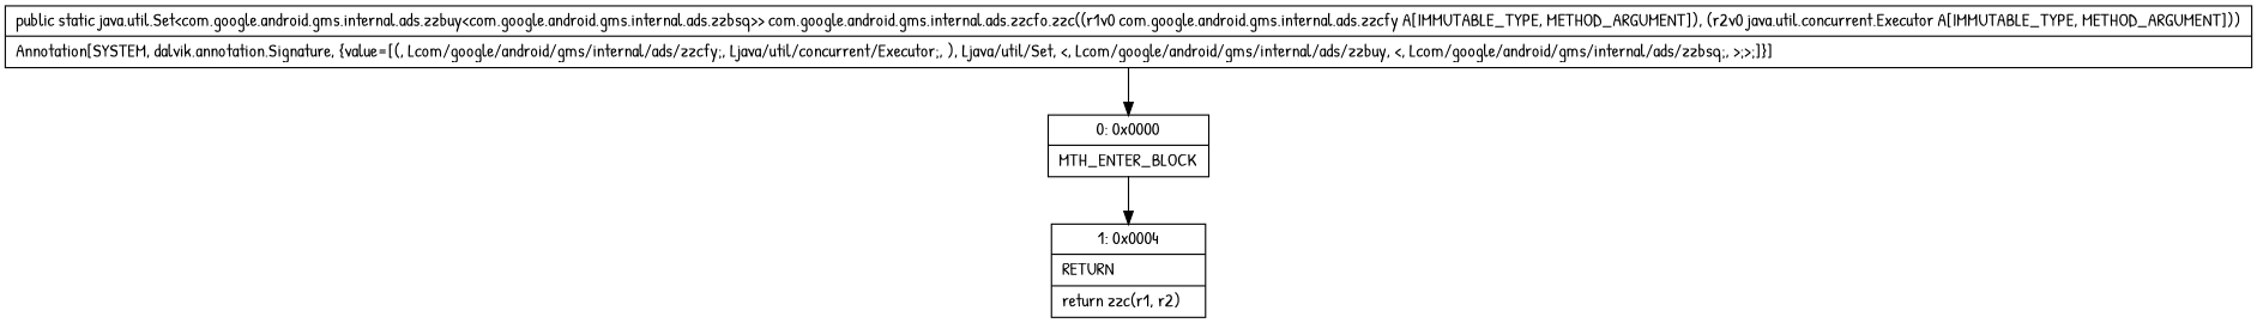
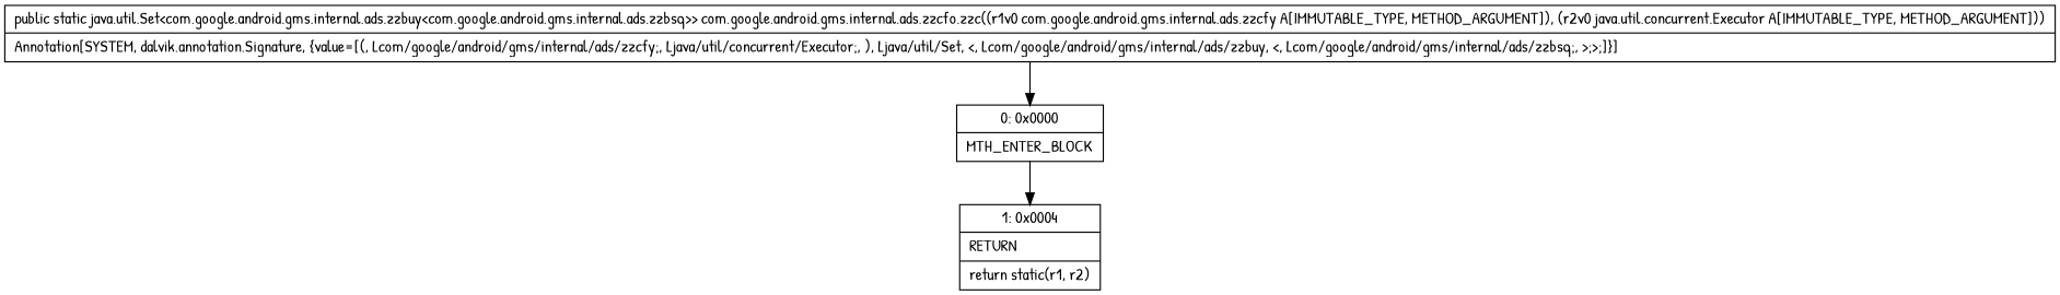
  digraph {
    fontname="Patrick Hand"
    node [shape=record fontname="Patrick Hand"]
    edge [fontname="Patrick Hand"]
    n1 [label="{0\:\ 0x0000|MTH_ENTER_BLOCK\l}"]
-   n2 [label="{1\:\ 0x0004|RETURN\l|return zzc(r1, r2)\l}"]
+   n2 [label="{1\:\ 0x0004|RETURN\l|return static(r1, r2)\l}"]
    n3 [label="{public static java.util.Set\<com.google.android.gms.internal.ads.zzbuy\<com.google.android.gms.internal.ads.zzbsq\>\> com.google.android.gms.internal.ads.zzcfo.zzc((r1v0 com.google.android.gms.internal.ads.zzcfy A[IMMUTABLE_TYPE, METHOD_ARGUMENT]), (r2v0 java.util.concurrent.Executor A[IMMUTABLE_TYPE, METHOD_ARGUMENT]))  | Annotation[SYSTEM, dalvik.annotation.Signature, \{value=[(, Lcom\/google\/android\/gms\/internal\/ads\/zzcfy;, Ljava\/util\/concurrent\/Executor;, ), Ljava\/util\/Set, \<, Lcom\/google\/android\/gms\/internal\/ads\/zzbuy, \<, Lcom\/google\/android\/gms\/internal\/ads\/zzbsq;, \>;\>;]\}]\l}"]
    n1 -> n2
    n3 -> n1
  }
